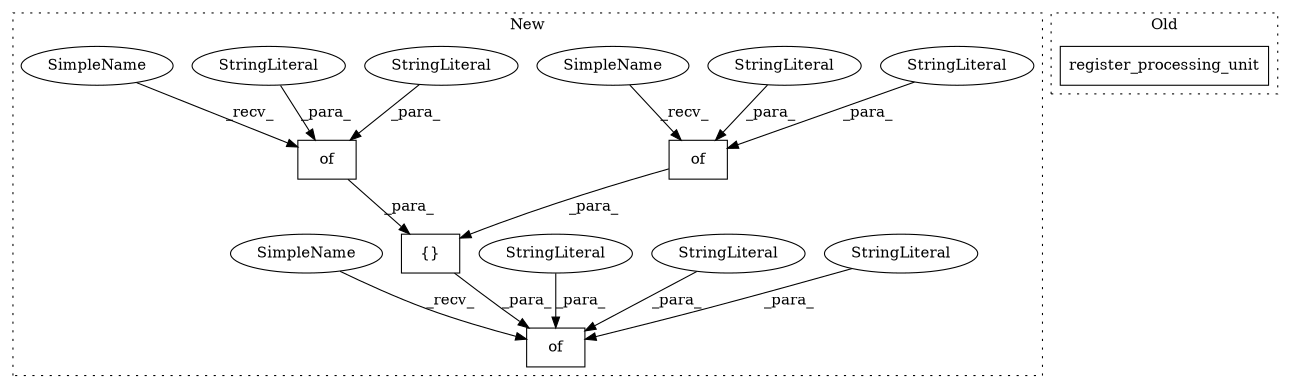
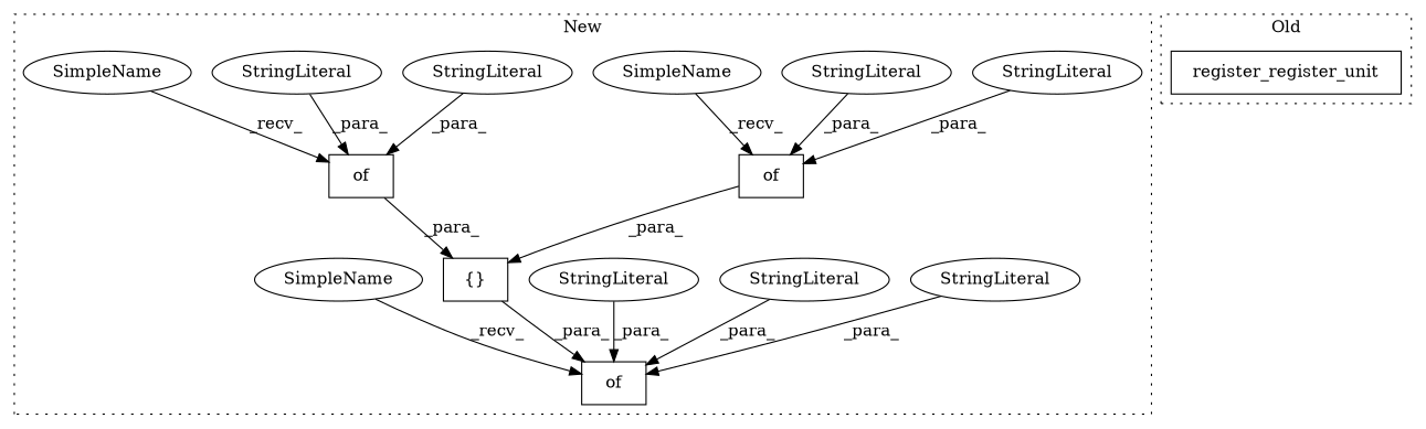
  digraph {
    node [a=45 l="3,1" shape=ellipse]
    n1 [a=32 label=of s="14535,14733" shape=box]
    n2 [a=32 label=of s="14677,14731" shape=box]
    n3 [l=11 label=StringLiteral s=14680]
    n4 [a=32 label=of s="14617,14671" shape=box]
    n5 [l=21 label=StringLiteral s=14632]
    n6 [l=12 label=StringLiteral s=14550]
    n7 [l=11 label=StringLiteral s=14538]
    n8 [l=11 label=StringLiteral s=14654]
    n9 [l=24 label=StringLiteral s=14563]
    n10 [l=21 label=StringLiteral s=14692]
    n11 [a=4 l="1,1" label="{}" s="14612,14732" shape=box]
    n12 [a=42 l=3 label=SimpleName s=14613]
    n13 [a=42 l=3 label=SimpleName s=14673]
    n14 [a=42 l=3 label=SimpleName s=14531]
-   n15 [a=32 l="25,1" label=register_processing_unit s="17164,17206" shape=box]
+   n15 [a=32 l="25,1" label=register_register_unit s="17164,17206" shape=box]
    subgraph cluster_1 {
      label=New
      style=dotted
      n1
      n2
      n3
      n4
      n5
      n6
      n7
      n8
      n9
      n10
      n11
      n12
      n13
      n14
    }
    subgraph cluster_2 {
      label=Old
      style=dotted
      n15
    }
    n2 -> n11 [label=_para_]
    n3 -> n2 [label=_para_]
    n4 -> n11 [label=_para_]
    n5 -> n4 [label=_para_]
    n6 -> n1 [label=_para_]
    n7 -> n1 [label=_para_]
    n8 -> n4 [label=_para_]
    n9 -> n1 [label=_para_]
    n10 -> n2 [label=_para_]
    n11 -> n1 [label=_para_]
    n12 -> n4 [label=_recv_]
    n13 -> n2 [label=_recv_]
    n14 -> n1 [label=_recv_]
  }
